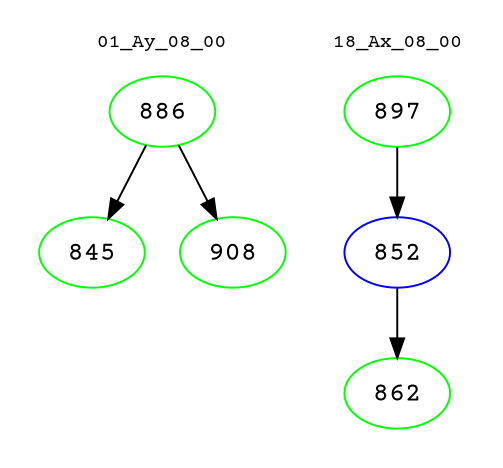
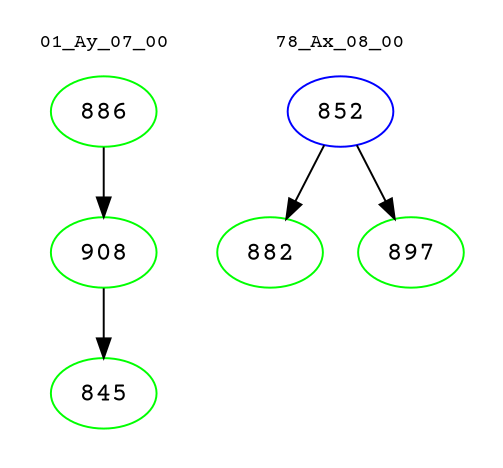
  digraph {
    fontname="Courier Prime"
    node [color=green fontname="Courier Prime"]
    edge [color=black fontname="Courier Prime"]
    n1 [label=886]
    n2 [label=845]
    n3 [label=908]
    n4 [color=blue label=852]
-   n5 [label=862]
+   n5 [label=882]
    n6 [label=897]
    subgraph cluster_1 {
      color=white
      fontsize=10
-     label="01_Ay_08_00"
+     label="01_Ay_07_00"
      n1
      n2
      n3
    }
    subgraph cluster_2 {
      color=white
      fontsize=10
-     label="18_Ax_08_00"
+     label="78_Ax_08_00"
      n4
      n5
      n6
    }
-   n1 -> n2
+   n3 -> n2
    n1 -> n3
    n4 -> n5
-   n6 -> n4
+   n4 -> n6
  }
